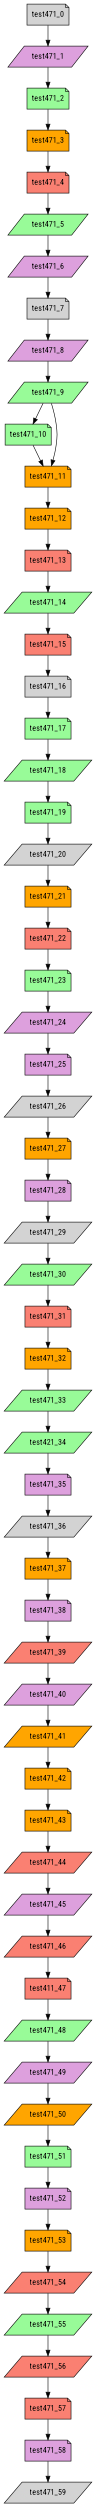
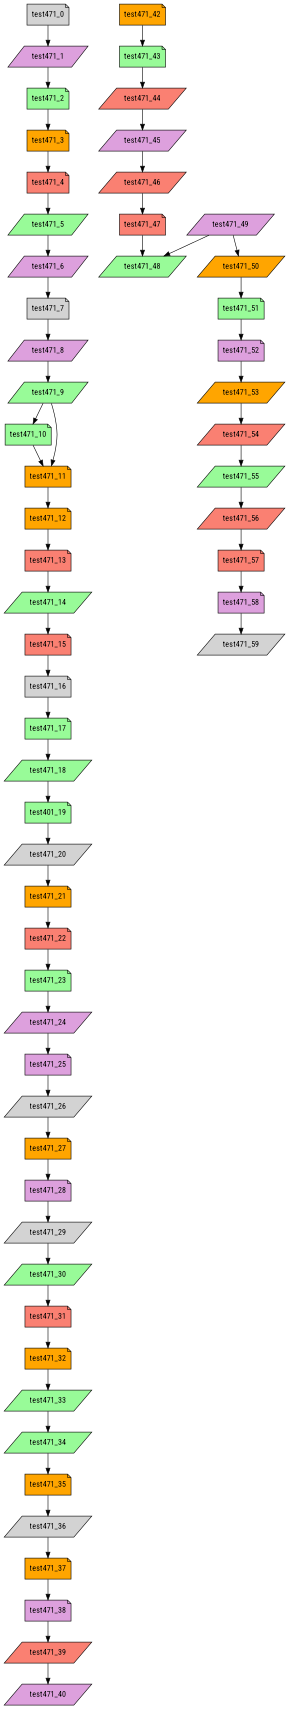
  digraph {
    fontname="Roboto Condensed"
    node [fillcolor=palegreen fontname="Roboto Condensed" shape=note style=filled]
    edge [fontname="Roboto Condensed"]
    test471_0 [fillcolor=lightgrey]
    test471_1 [fillcolor=plum shape=parallelogram]
    test471_2
    test471_3 [fillcolor=orange]
    test471_4 [fillcolor=salmon]
    test471_5 [shape=parallelogram]
    test471_6 [fillcolor=plum shape=parallelogram]
    test471_7 [fillcolor=lightgrey]
    test471_8 [fillcolor=plum shape=parallelogram]
    test471_9 [shape=parallelogram]
    test471_10
    test471_11 [fillcolor=orange]
    test471_12 [fillcolor=orange]
    test471_13 [fillcolor=salmon]
    test471_14 [shape=parallelogram]
    test471_15 [fillcolor=salmon]
    test471_16 [fillcolor=lightgrey]
    test471_17
    test471_18 [shape=parallelogram]
-   test471_19
+   test471_19 [label=test401_19]
    test471_20 [fillcolor=lightgrey shape=parallelogram]
    test471_21 [fillcolor=orange]
    test471_22 [fillcolor=salmon]
    test471_23
    test471_24 [fillcolor=plum shape=parallelogram]
    test471_25 [fillcolor=plum]
    test471_26 [fillcolor=lightgrey shape=parallelogram]
    test471_27 [fillcolor=orange]
    test471_28 [fillcolor=plum]
    test471_29 [fillcolor=lightgrey shape=parallelogram]
    test471_30 [shape=parallelogram]
    test471_31 [fillcolor=salmon]
    test471_32 [fillcolor=orange]
    test471_33 [shape=parallelogram]
-   test471_34 [shape=parallelogram label=test421_34]
-   test471_35 [fillcolor=plum]
+   test471_34 [shape=parallelogram]
+   test471_35 [fillcolor=orange]
    test471_36 [fillcolor=lightgrey shape=parallelogram]
    test471_37 [fillcolor=orange]
    test471_38 [fillcolor=plum]
    test471_39 [fillcolor=salmon shape=parallelogram]
    test471_40 [fillcolor=plum shape=parallelogram]
-   test471_41 [fillcolor=orange shape=parallelogram]
    test471_42 [fillcolor=orange]
-   test471_43 [fillcolor=orange]
+   test471_43
    test471_44 [fillcolor=salmon shape=parallelogram]
    test471_45 [fillcolor=plum shape=parallelogram]
    test471_46 [fillcolor=salmon shape=parallelogram]
-   test471_47 [fillcolor=salmon label=test411_47]
+   test471_47 [fillcolor=salmon]
    test471_48 [shape=parallelogram]
    test471_49 [fillcolor=plum shape=parallelogram]
    test471_50 [fillcolor=orange shape=parallelogram]
    test471_51
    test471_52 [fillcolor=plum]
-   test471_53 [fillcolor=orange]
+   test471_53 [fillcolor=orange shape=parallelogram]
    test471_54 [fillcolor=salmon shape=parallelogram]
    test471_55 [shape=parallelogram]
    test471_56 [fillcolor=salmon shape=parallelogram]
    test471_57 [fillcolor=salmon]
    test471_58 [fillcolor=plum]
    test471_59 [fillcolor=lightgrey shape=parallelogram]
    test471_0 -> test471_1
    test471_1 -> test471_2
    test471_2 -> test471_3
    test471_3 -> test471_4
    test471_4 -> test471_5
    test471_5 -> test471_6
    test471_6 -> test471_7
    test471_7 -> test471_8
    test471_8 -> test471_9
    test471_9 -> test471_10
    test471_9 -> test471_11
    test471_10 -> test471_11
    test471_11 -> test471_12
    test471_12 -> test471_13
    test471_13 -> test471_14
    test471_14 -> test471_15
    test471_15 -> test471_16
    test471_16 -> test471_17
    test471_17 -> test471_18
    test471_18 -> test471_19
    test471_19 -> test471_20
    test471_20 -> test471_21
    test471_21 -> test471_22
    test471_22 -> test471_23
    test471_23 -> test471_24
    test471_24 -> test471_25
    test471_25 -> test471_26
    test471_26 -> test471_27
    test471_27 -> test471_28
    test471_28 -> test471_29
    test471_29 -> test471_30
    test471_30 -> test471_31
    test471_31 -> test471_32
    test471_32 -> test471_33
    test471_33 -> test471_34
    test471_34 -> test471_35
    test471_35 -> test471_36
    test471_36 -> test471_37
    test471_37 -> test471_38
    test471_38 -> test471_39
    test471_39 -> test471_40
-   test471_40 -> test471_41
-   test471_41 -> test471_42
    test471_42 -> test471_43
    test471_43 -> test471_44
    test471_44 -> test471_45
    test471_45 -> test471_46
    test471_46 -> test471_47
    test471_47 -> test471_48
-   test471_48 -> test471_49
+   test471_49 -> test471_48
    test471_49 -> test471_50
    test471_50 -> test471_51
    test471_51 -> test471_52
    test471_52 -> test471_53
    test471_53 -> test471_54
    test471_54 -> test471_55
    test471_55 -> test471_56
    test471_56 -> test471_57
    test471_57 -> test471_58
    test471_58 -> test471_59
  }
